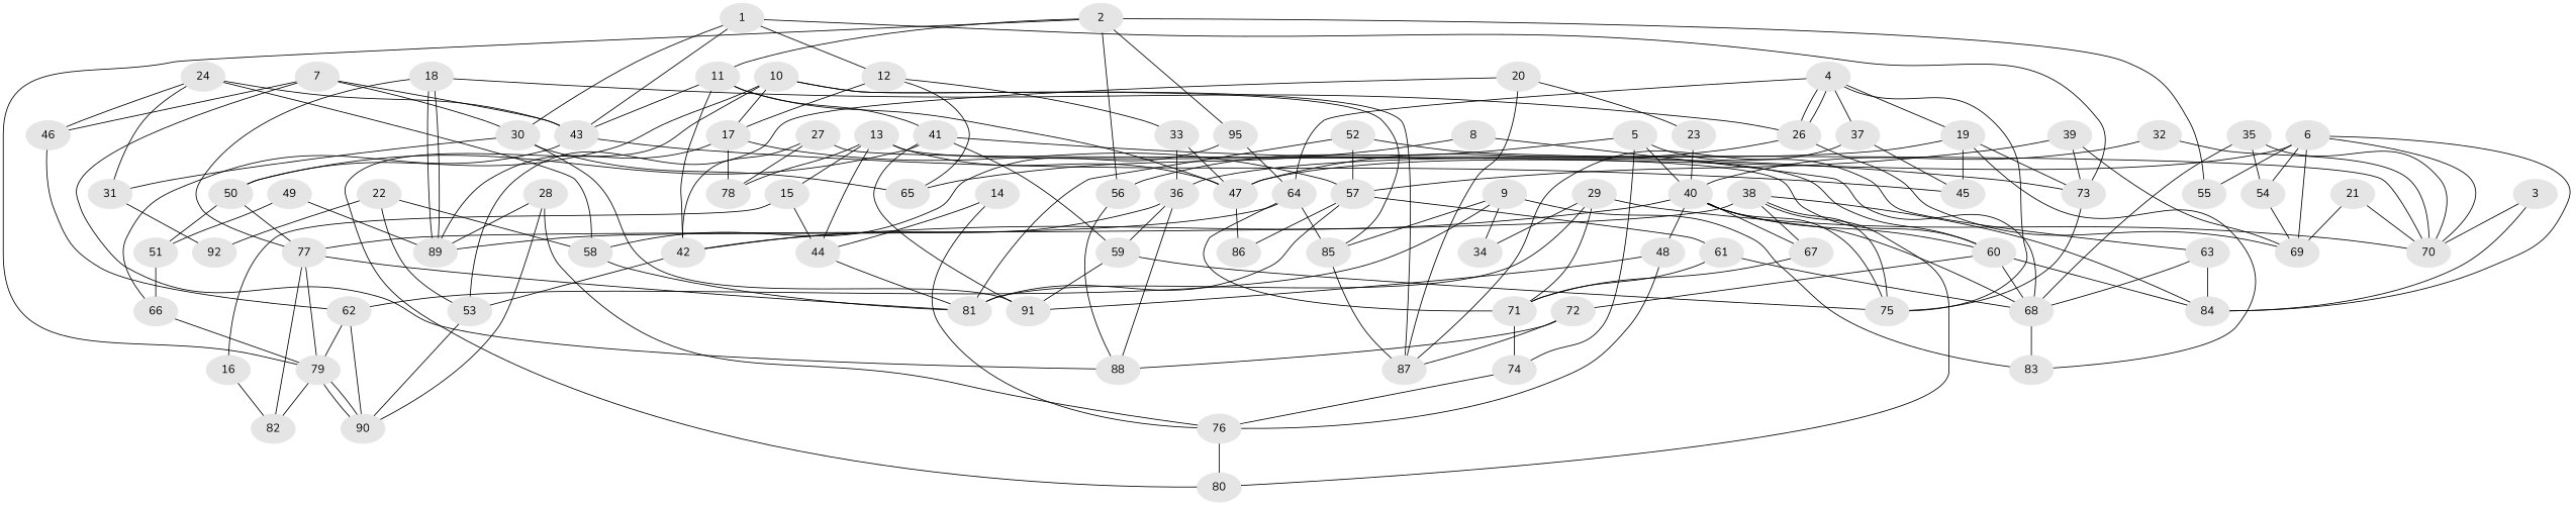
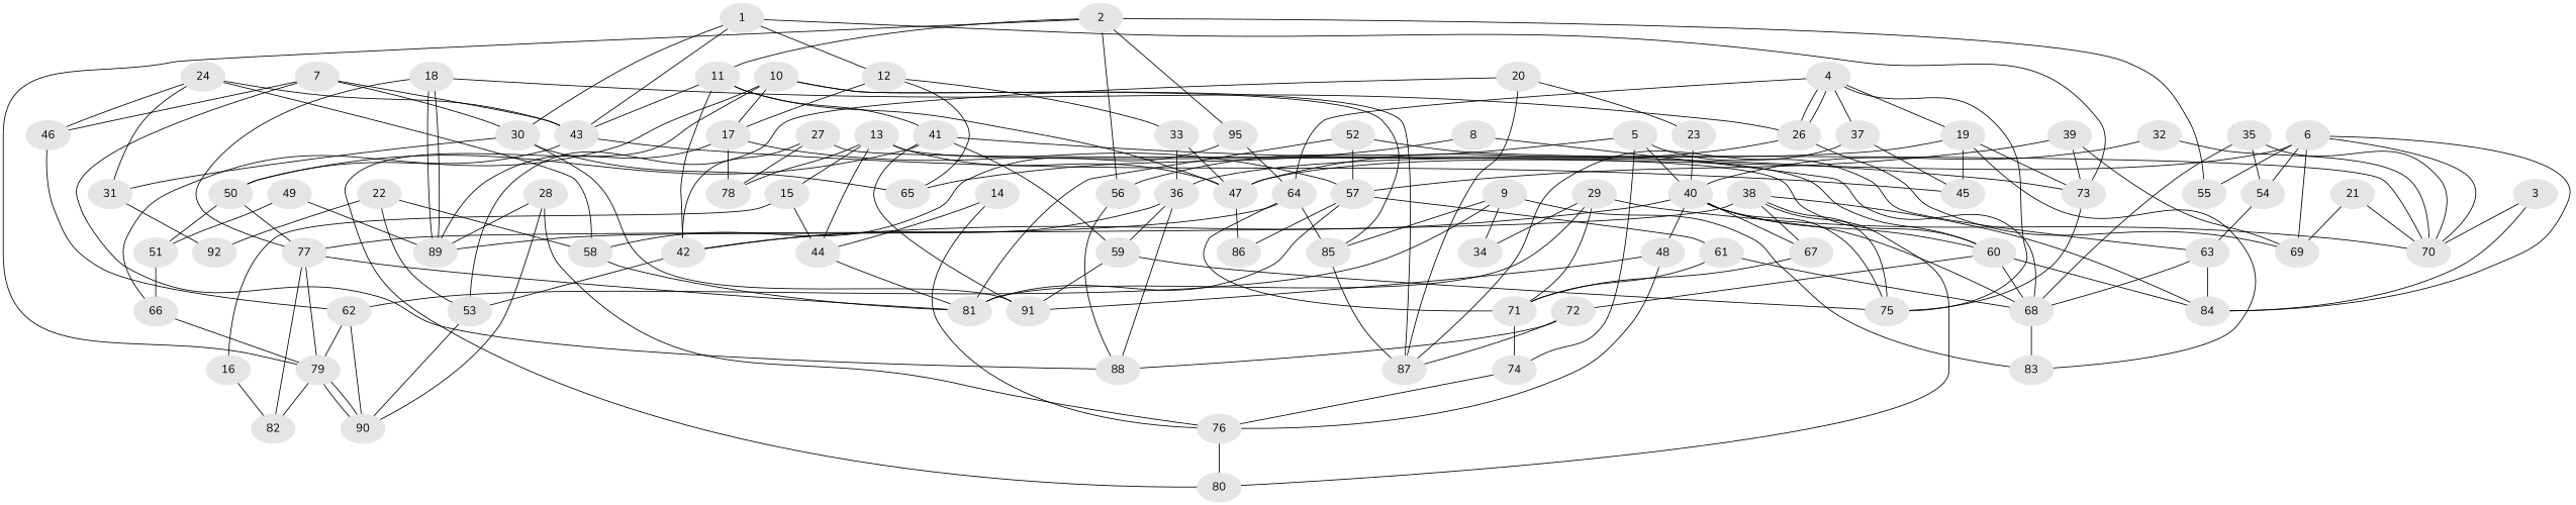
  graph {
    fontname=Nunito
    node [color=gray90 fontname=Nunito style=filled]
    edge [fontname=Nunito]
    1
    12
    30
    43
    73
    65
    17
    33
    31
    91
    45
    66
    75
    2
    11
    n16 [label=95]
    55
    56
    79
    47
    41
    42
    64
    58
    88
    82
    90
    3
    70
    84
    4
    19
    26
    37
    83
    36
    69
    87
    85
    89
    71
    5
    40
    63
    74
    68
    60
    67
    48
    76
    6
    54
    86
    7
    46
    62
    8
    9
    34
    10
    50
    80
    78
    57
    77
    51
    59
    53
    13
    15
    44
    16
    81
    72
    14
    61
    18
    20
    23
    21
    22
    92
    24
    27
    28
    29
    32
    35
    38
    39
    49
    52
    1 -- 12
    1 -- 30
    1 -- 43
    1 -- 73
    12 -- 65
    12 -- 17
    12 -- 33
    30 -- 65
    30 -- 31
    30 -- 91
    43 -- 45
    43 -- 66
    73 -- 75
    17 -- 89
    17 -- 78
    17 -- 57
    33 -- 47
    33 -- 36
    31 -- 92
    66 -- 79
    2 -- 11
    2 -- n16
    2 -- 55
    2 -- 56
    2 -- 79
    11 -- 43
    11 -- 47
    11 -- 41
    11 -- 42
    n16 -- 64
    n16 -- 58
    56 -- 88
    79 -- 82
    79 -- 90
    79 -- 90
    47 -- 86
    41 -- 73
    41 -- 91
    41 -- 50
    41 -- 59
    42 -- 53
    64 -- 85
    64 -- 89
    64 -- 71
    58 -- 81
    3 -- 70
    3 -- 84
    4 -- 75
    4 -- 64
    4 -- 19
    4 -- 26
    4 -- 26
    4 -- 37
    19 -- 73
    19 -- 45
    19 -- 83
    19 -- 36
    26 -- 47
    26 -- 69
    37 -- 45
    37 -- 87
    36 -- 42
    36 -- 88
    36 -- 59
    85 -- 87
    71 -- 74
    5 -- 56
    5 -- 40
    5 -- 63
    5 -- 74
    40 -- 75
    40 -- 42
    40 -- 68
    40 -- 60
    40 -- 67
    40 -- 48
    63 -- 84
    63 -- 68
    74 -- 76
    68 -- 83
    60 -- 84
    60 -- 68
    60 -- 72
    67 -- 71
    48 -- 91
    48 -- 76
    76 -- 80
    6 -- 55
    6 -- 47
    6 -- 70
    6 -- 84
    6 -- 69
    6 -- 54
-   54 -- 69
+   54 -- 63
    7 -- 30
    7 -- 43
    7 -- 88
    7 -- 46
    46 -- 62
    62 -- 79
    62 -- 90
    8 -- 65
    8 -- 68
    9 -- 83
    9 -- 85
    9 -- 62
    9 -- 34
    10 -- 17
    10 -- 87
    10 -- 85
    10 -- 50
    10 -- 80
    50 -- 77
    50 -- 51
    57 -- 86
    57 -- 81
    57 -- 61
    77 -- 79
    77 -- 82
    77 -- 81
    51 -- 66
    59 -- 91
    59 -- 75
    53 -- 90
    13 -- 47
    13 -- 60
    13 -- 78
    13 -- 15
    13 -- 44
    15 -- 44
    15 -- 16
    44 -- 81
    16 -- 82
    72 -- 88
    72 -- 87
    14 -- 76
    14 -- 44
    61 -- 71
    61 -- 68
    18 -- 26
    18 -- 89
    18 -- 89
    18 -- 77
    20 -- 87
    20 -- 53
    20 -- 23
    23 -- 40
    21 -- 70
    21 -- 69
    22 -- 58
    22 -- 53
    22 -- 92
    24 -- 43
    24 -- 31
    24 -- 58
    24 -- 46
    27 -- 42
    27 -- 70
    27 -- 78
    28 -- 90
    28 -- 89
    28 -- 76
    29 -- 70
    29 -- 71
    29 -- 34
    29 -- 81
    32 -- 70
    32 -- 40
    35 -- 70
    35 -- 68
    35 -- 54
    38 -- 75
    38 -- 84
    38 -- 67
    38 -- 80
    38 -- 77
    39 -- 73
    39 -- 69
    39 -- 57
    49 -- 89
    49 -- 51
    52 -- 60
    52 -- 57
    52 -- 81
  }
